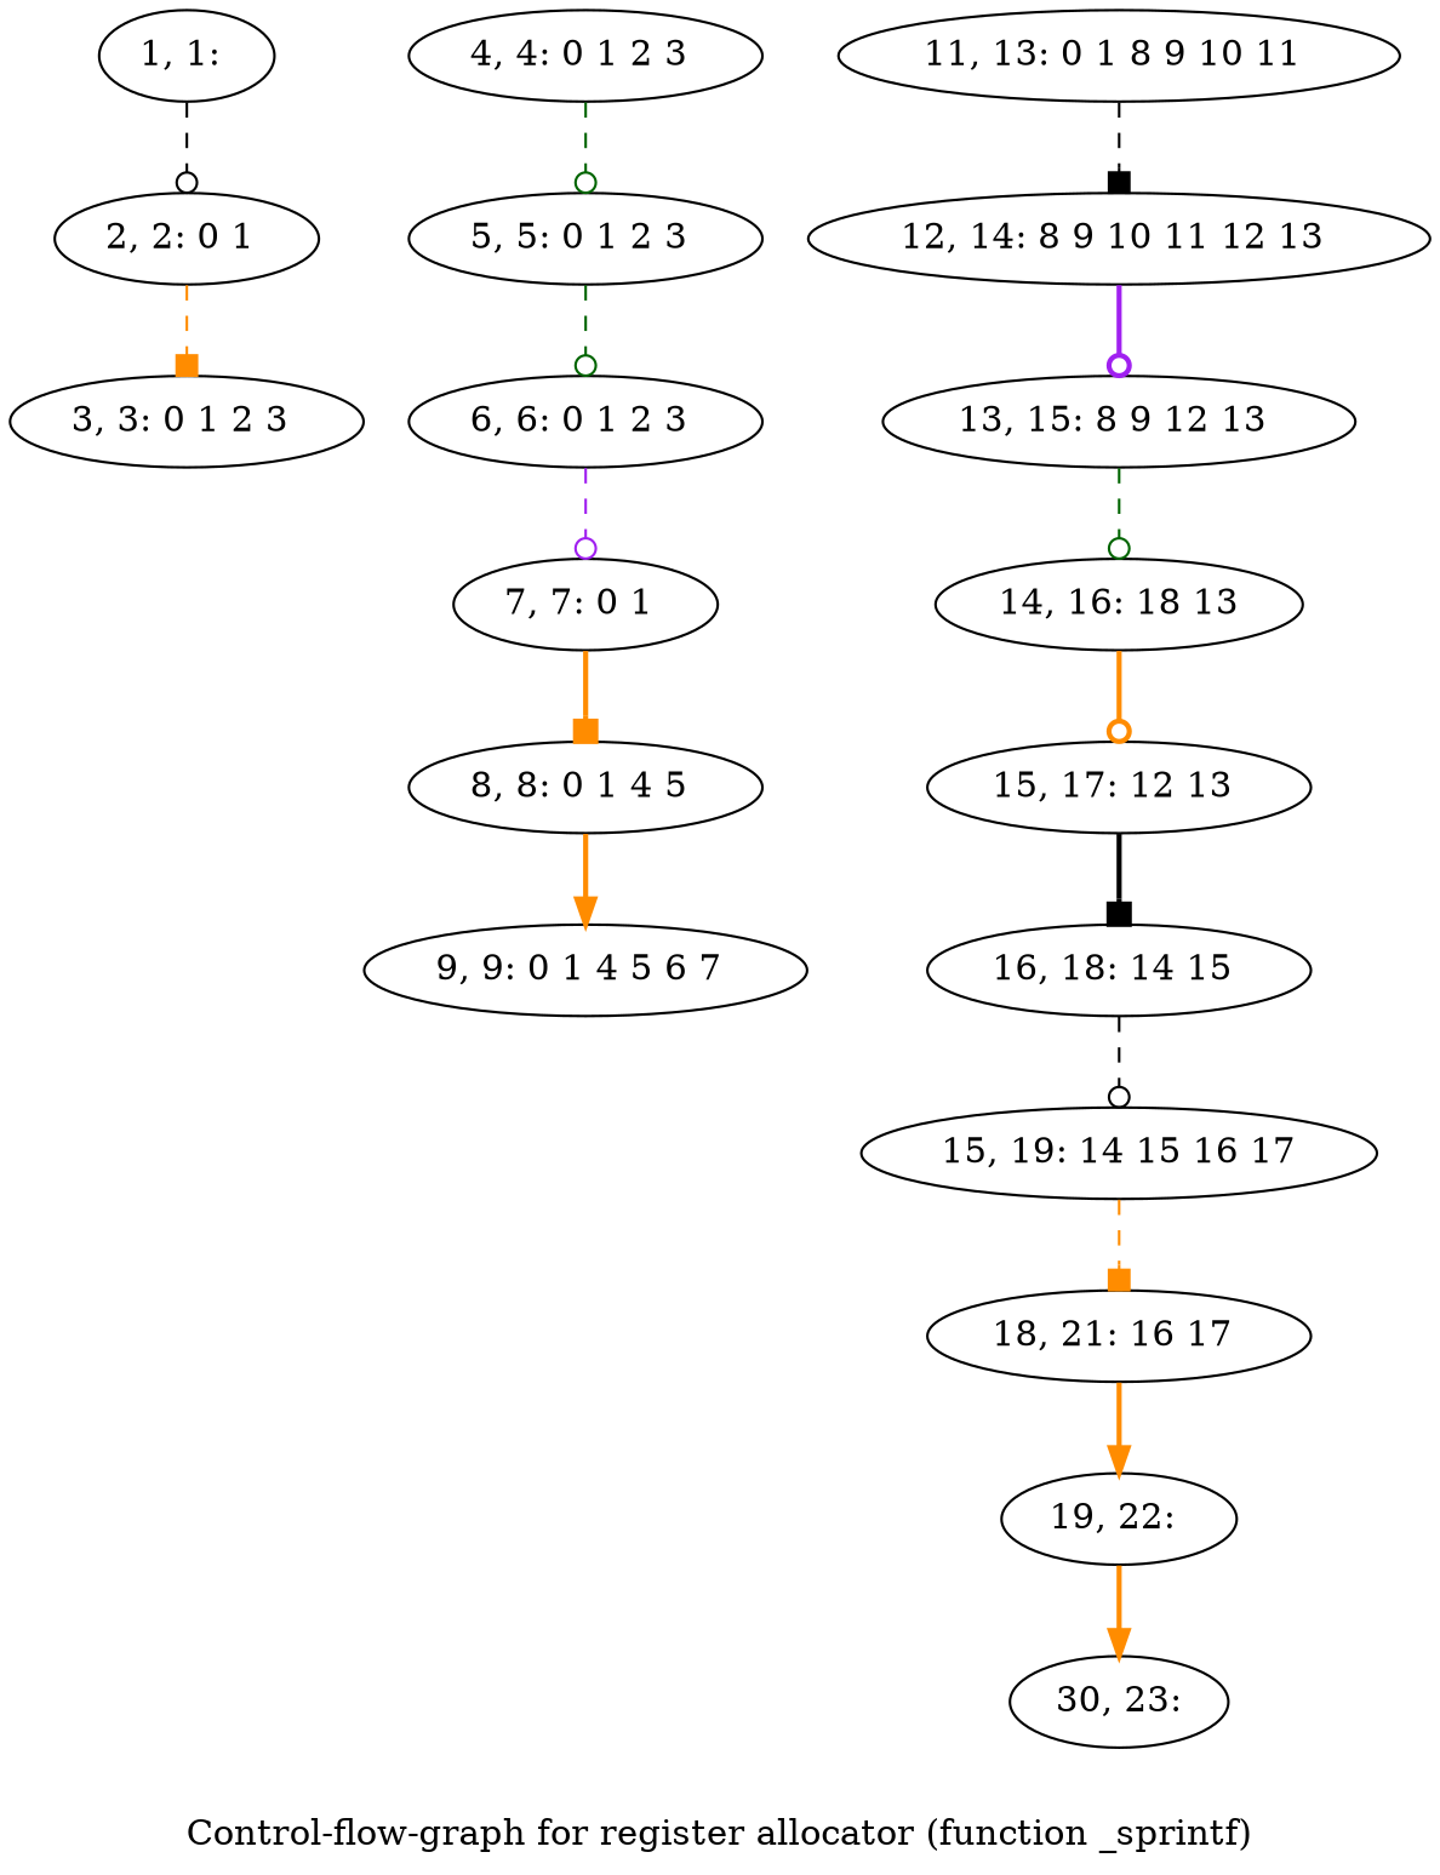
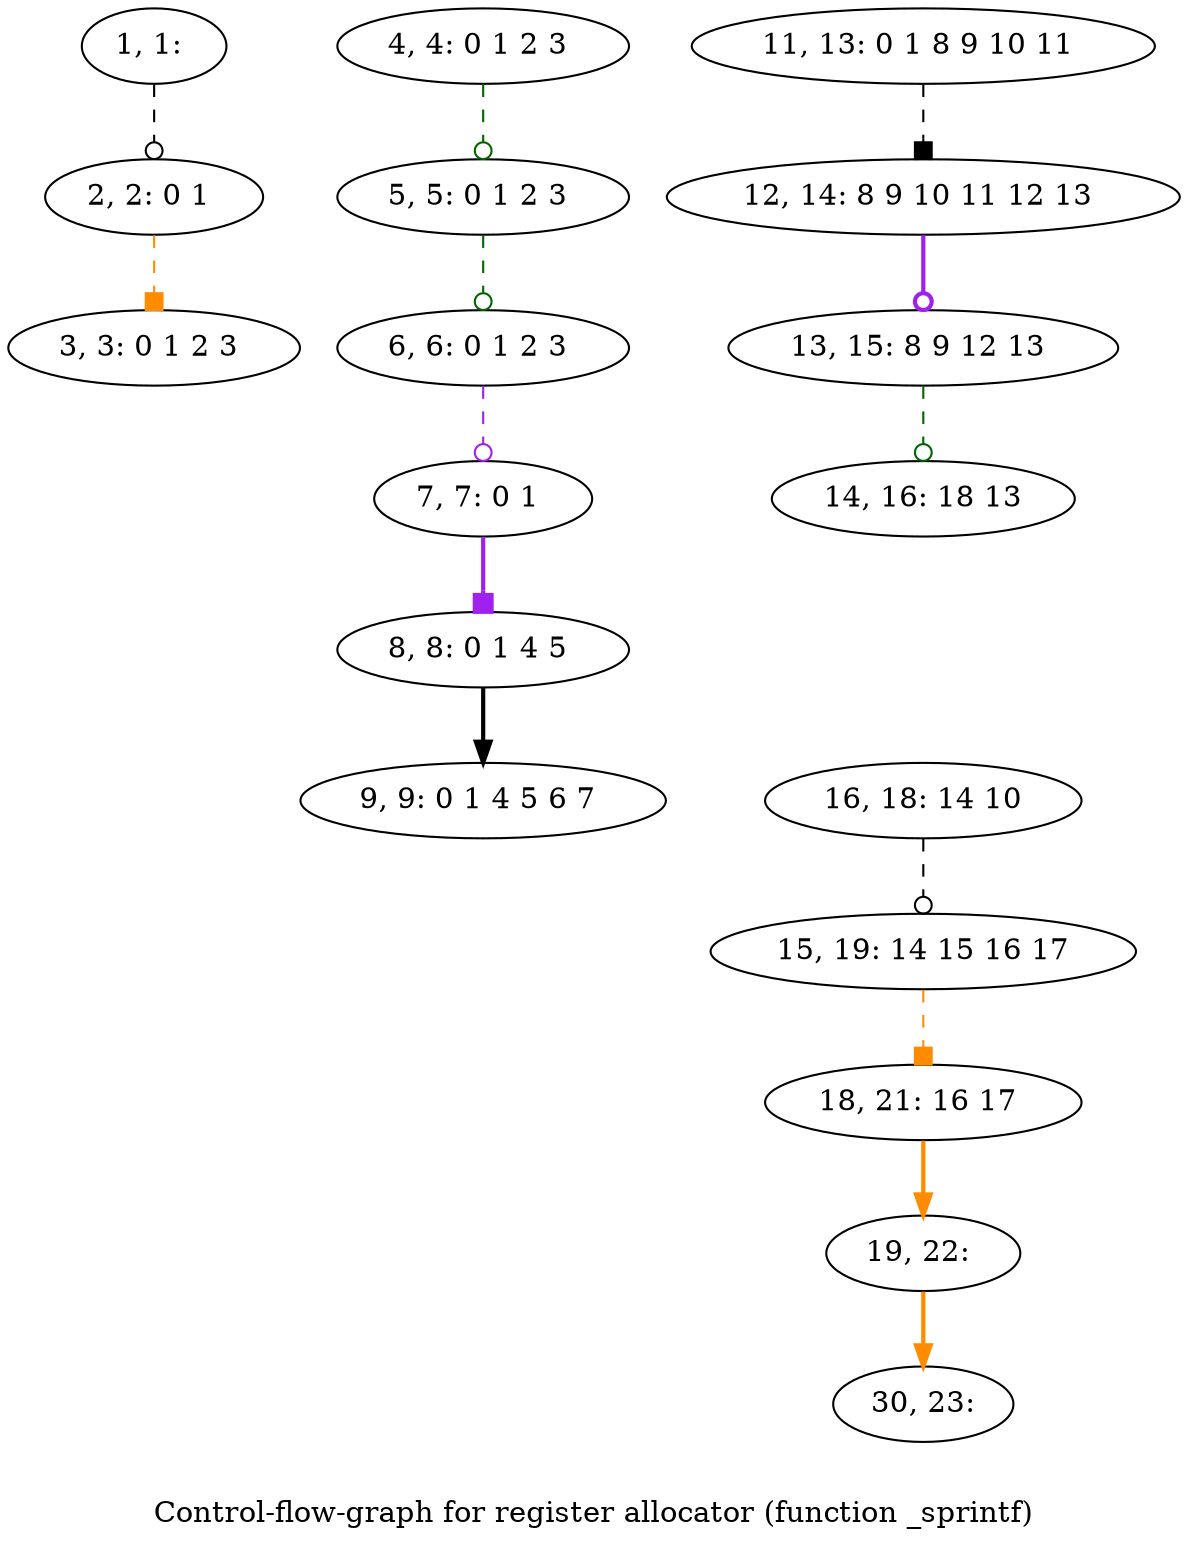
  digraph {
    label="Control-flow-graph for register allocator (function _sprintf)"
    edge [arrowhead=odot color=darkorange style=dashed]
    n1 [label="1, 1: "]
    n2 [label="2, 2: 0 1 "]
    n3 [label="3, 3: 0 1 2 3 "]
    n4 [label="4, 4: 0 1 2 3 "]
    n5 [label="5, 5: 0 1 2 3 "]
    n6 [label="6, 6: 0 1 2 3 "]
    n7 [label="7, 7: 0 1 "]
    n8 [label="8, 8: 0 1 4 5 "]
    n9 [label="9, 9: 0 1 4 5 6 7 "]
    n10 [label="11, 13: 0 1 8 9 10 11 "]
    n11 [label="12, 14: 8 9 10 11 12 13 "]
    n12 [label="13, 15: 8 9 12 13 "]
    n13 [label="14, 16: 18 13"]
-   n14 [label="15, 17: 12 13 "]
-   n15 [label="16, 18: 14 15 "]
+   n15 [label="16, 18: 14 10"]
    n16 [label="15, 19: 14 15 16 17"]
    n17 [label="18, 21: 16 17 "]
    n18 [label="19, 22: "]
    n19 [label="30, 23:"]
    n1 -> n2 [color=black]
    n2 -> n3 [arrowhead=box]
    n4 -> n5 [color=darkgreen]
    n5 -> n6 [color=darkgreen]
    n6 -> n7 [color=purple]
-   n7 -> n8 [arrowhead=box style=bold]
-   n8 -> n9 [arrowhead=normal style=bold]
+   n7 -> n8 [arrowhead=box color=purple style=bold]
+   n8 -> n9 [arrowhead=normal color=black style=bold]
    n10 -> n11 [arrowhead=box color=black]
    n11 -> n12 [color=purple style=bold]
    n12 -> n13 [color=darkgreen]
-   n13 -> n14 [style=bold]
-   n14 -> n15 [arrowhead=box color=black style=bold]
    n15 -> n16 [color=black]
    n16 -> n17 [arrowhead=box]
    n17 -> n18 [arrowhead=normal style=bold]
    n18 -> n19 [arrowhead=normal style=bold]
  }
